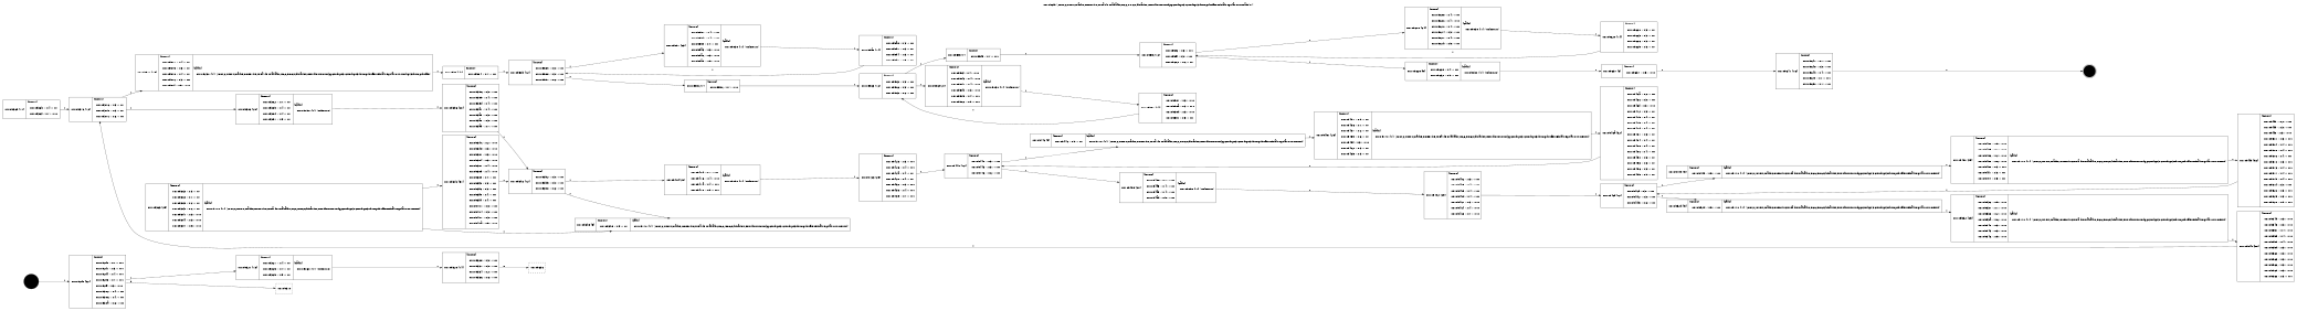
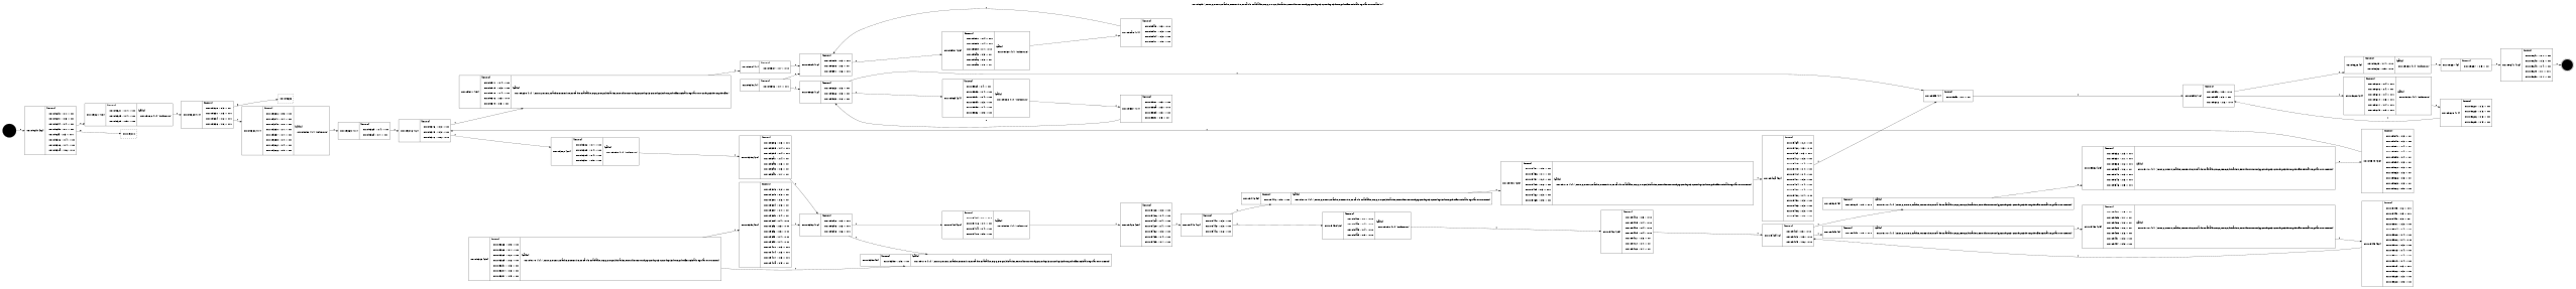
  digraph {
    label="0x1092f0 (/mnt/c/Users/mathe/OneDrive/Área de Trabalho/TCC/POCII/binaries/extr_linuxsoundppcsnd_ps3.c_snd_ps3_bump_buffer_Final-regular.out::main(0))"
    labelloc=t
    rankdir=LR
    node [shape=record]
    Entry [fillcolor=black height=0.3 shape=circle style=filled width=0.3]
    n2 [label="{\n     0x1092f0 [32]\l\n     | [instrs]\l\n     &nbsp;&nbsp;0x1092f0 \<+1\>: ???\l\n     &nbsp;&nbsp;0x1092f1 \<+3\>: ???\l\n     &nbsp;&nbsp;0x1092f4 \<+4\>: ???\l\n     &nbsp;&nbsp;0x1092f8 \<+7\>: ???\l\n     &nbsp;&nbsp;0x1092ff \<+3\>: ???\l\n     &nbsp;&nbsp;0x109302 \<+4\>: ???\l\n     &nbsp;&nbsp;0x109306 \<+4\>: ???\l\n     &nbsp;&nbsp;0x10930a \<+6\>: ???\l\n  }"]
    n3 [label="{\n     0x109321 [13]\l\n     | [instrs]\l\n     &nbsp;&nbsp;0x109321 \<+4\>: ???\l\n     &nbsp;&nbsp;0x109325 \<+4\>: ???\l\n     &nbsp;&nbsp;0x109329 \<+5\>: ???\l\n     | [calls]\l\n     &nbsp;&nbsp;0x109060 \{1\} (unknown)\l\n  }"]
    n4 [label="{\n     0x109310\l\n  }" style=dashed]
    n5 [label="{\n     0x10932e [14]\l\n     | [instrs]\l\n     &nbsp;&nbsp;0x10932e \<+3\>: ???\l\n     &nbsp;&nbsp;0x109331 \<+3\>: ???\l\n     &nbsp;&nbsp;0x109334 \<+2\>: ???\l\n     &nbsp;&nbsp;0x109336 \<+6\>: ???\l\n  }"]
    n6 [label="{\n     0x10963c\l\n  }" style=dashed]
+   n7 [label="{\n     0x10933c [47]\l\n     | [instrs]\l\n     &nbsp;&nbsp;0x10933c \<+5\>: ???\l\n     &nbsp;&nbsp;0x109341 \<+7\>: ???\l\n     &nbsp;&nbsp;0x109348 \<+8\>: ???\l\n     &nbsp;&nbsp;0x109350 \<+7\>: ???\l\n     &nbsp;&nbsp;0x109357 \<+7\>: ???\l\n     &nbsp;&nbsp;0x10935e \<+4\>: ???\l\n     &nbsp;&nbsp;0x109362 \<+4\>: ???\l\n     &nbsp;&nbsp;0x109366 \<+5\>: ???\l\n     | [calls]\l\n     &nbsp;&nbsp;0x109050 \{1\} (unknown)\l\n  }"]
    n8 [label="{\n     0x10936b [11]\l\n     | [instrs]\l\n     &nbsp;&nbsp;0x10936b \<+4\>: ???\l\n     &nbsp;&nbsp;0x10936f \<+7\>: ???\l\n  }"]
    n9 [label="{\n     0x109376 [12]\l\n     | [instrs]\l\n     &nbsp;&nbsp;0x109376 \<+3\>: ???\l\n     &nbsp;&nbsp;0x109379 \<+3\>: ???\l\n     &nbsp;&nbsp;0x10937c \<+6\>: ???\l\n  }"]
    Exit [fillcolor=black height=0.3 peripheries=2 shape=circle style=filled width=0.3]
    n11 [label="{\n     0x109571 [19]\l\n     | [instrs]\l\n     &nbsp;&nbsp;0x109571 \<+4\>: ???\l\n     &nbsp;&nbsp;0x109575 \<+3\>: ???\l\n     &nbsp;&nbsp;0x109578 \<+4\>: ???\l\n     &nbsp;&nbsp;0x10957c \<+3\>: ???\l\n     &nbsp;&nbsp;0x10957f \<+5\>: ???\l\n     | [calls]\l\n     &nbsp;&nbsp;0x109230 \{1\} (/mnt/c/Users/mathe/OneDrive/Área de Trabalho/TCC/POCII/binaries/extr_linuxsoundppcsnd_ps3.c_snd_ps3_bump_buffer_Final-regular.out::snd_ps3_bump_buffer)\l\n  }"]
    n12 [label="{\n     0x109382 [20]\l\n     | [instrs]\l\n     &nbsp;&nbsp;0x109382 \<+7\>: ???\l\n     &nbsp;&nbsp;0x109389 \<+4\>: ???\l\n     &nbsp;&nbsp;0x10938d \<+4\>: ???\l\n     &nbsp;&nbsp;0x109391 \<+5\>: ???\l\n     | [calls]\l\n     &nbsp;&nbsp;0x109050 \{1\} (unknown)\l\n  }"]
    n13 [label="{\n     0x109584 [7]\l\n     | [instrs]\l\n     &nbsp;&nbsp;0x109584 \<+7\>: ???\l\n  }"]
    n14 [label="{\n     0x109396 [28]\l\n     | [instrs]\l\n     &nbsp;&nbsp;0x109396 \<+3\>: ???\l\n     &nbsp;&nbsp;0x109399 \<+4\>: ???\l\n     &nbsp;&nbsp;0x10939d \<+4\>: ???\l\n     &nbsp;&nbsp;0x1093a1 \<+4\>: ???\l\n     &nbsp;&nbsp;0x1093a5 \<+3\>: ???\l\n     &nbsp;&nbsp;0x1093a8 \<+3\>: ???\l\n     &nbsp;&nbsp;0x1093ab \<+7\>: ???\l\n  }"]
    n15 [label="{\n     0x10958b [12]\l\n     | [instrs]\l\n     &nbsp;&nbsp;0x10958b \<+3\>: ???\l\n     &nbsp;&nbsp;0x10958e \<+3\>: ???\l\n     &nbsp;&nbsp;0x109591 \<+6\>: ???\l\n  }"]
    n16 [label="{\n     0x1093b2 [12]\l\n     | [instrs]\l\n     &nbsp;&nbsp;0x1093b2 \<+3\>: ???\l\n     &nbsp;&nbsp;0x1093b5 \<+3\>: ???\l\n     &nbsp;&nbsp;0x1093b8 \<+6\>: ???\l\n  }"]
    n17 [label="{\n     0x10940f [20]\l\n     | [instrs]\l\n     &nbsp;&nbsp;0x10940f \<+7\>: ???\l\n     &nbsp;&nbsp;0x109416 \<+4\>: ???\l\n     &nbsp;&nbsp;0x10941a \<+4\>: ???\l\n     &nbsp;&nbsp;0x10941e \<+5\>: ???\l\n     | [calls]\l\n     &nbsp;&nbsp;0x109050 \{1\} (unknown)\l\n  }"]
    n18 [label="{\n     0x1093be [5]\l\n     | [instrs]\l\n     &nbsp;&nbsp;0x1093be \<+5\>: ???\l\n     | [calls]\l\n     &nbsp;&nbsp;0x109170 \{1\} (/mnt/c/Users/mathe/OneDrive/Área de Trabalho/TCC/POCII/binaries/extr_linuxsoundppcsnd_ps3.c_snd_ps3_bump_buffer_Final-regular.out::next_i)\l\n  }"]
    n19 [label="{\n     0x109423 [29]\l\n     | [instrs]\l\n     &nbsp;&nbsp;0x109423 \<+3\>: ???\l\n     &nbsp;&nbsp;0x109426 \<+4\>: ???\l\n     &nbsp;&nbsp;0x10942a \<+4\>: ???\l\n     &nbsp;&nbsp;0x10942e \<+4\>: ???\l\n     &nbsp;&nbsp;0x109432 \<+3\>: ???\l\n     &nbsp;&nbsp;0x109435 \<+4\>: ???\l\n     &nbsp;&nbsp;0x109439 \<+7\>: ???\l\n  }"]
    n20 [label="{\n     0x109440 [12]\l\n     | [instrs]\l\n     &nbsp;&nbsp;0x109440 \<+3\>: ???\l\n     &nbsp;&nbsp;0x109443 \<+3\>: ???\l\n     &nbsp;&nbsp;0x109446 \<+6\>: ???\l\n  }"]
    n21 [label="{\n     0x1093c3 [25]\l\n     | [instrs]\l\n     &nbsp;&nbsp;0x1093c3 \<+5\>: ???\l\n     &nbsp;&nbsp;0x1093c8 \<+1\>: ???\l\n     &nbsp;&nbsp;0x1093c9 \<+2\>: ???\l\n     &nbsp;&nbsp;0x1093cb \<+6\>: ???\l\n     &nbsp;&nbsp;0x1093d1 \<+3\>: ???\l\n     &nbsp;&nbsp;0x1093d4 \<+3\>: ???\l\n     &nbsp;&nbsp;0x1093d7 \<+5\>: ???\l\n     | [calls]\l\n     &nbsp;&nbsp;0x109170 \{1\} (/mnt/c/Users/mathe/OneDrive/Área de Trabalho/TCC/POCII/binaries/extr_linuxsoundppcsnd_ps3.c_snd_ps3_bump_buffer_Final-regular.out::next_i)\l\n  }"]
    n22 [label="{\n     0x1093dc [51]\l\n     | [instrs]\l\n     &nbsp;&nbsp;0x1093dc \<+2\>: ???\l\n     &nbsp;&nbsp;0x1093de \<+3\>: ???\l\n     &nbsp;&nbsp;0x1093e1 \<+3\>: ???\l\n     &nbsp;&nbsp;0x1093e4 \<+3\>: ???\l\n     &nbsp;&nbsp;0x1093e7 \<+4\>: ???\l\n     &nbsp;&nbsp;0x1093eb \<+4\>: ???\l\n     &nbsp;&nbsp;0x1093ef \<+4\>: ???\l\n     &nbsp;&nbsp;0x1093f3 \<+3\>: ???\l\n     &nbsp;&nbsp;0x1093f6 \<+3\>: ???\l\n     &nbsp;&nbsp;0x1093f9 \<+4\>: ???\l\n     &nbsp;&nbsp;0x1093fd \<+4\>: ???\l\n     &nbsp;&nbsp;0x109401 \<+3\>: ???\l\n     &nbsp;&nbsp;0x109404 \<+3\>: ???\l\n     &nbsp;&nbsp;0x109407 \<+3\>: ???\l\n     &nbsp;&nbsp;0x10940a \<+5\>: ???\l\n  }"]
    n23 [label="{\n     0x10949e [20]\l\n     | [instrs]\l\n     &nbsp;&nbsp;0x10949e \<+7\>: ???\l\n     &nbsp;&nbsp;0x1094a5 \<+4\>: ???\l\n     &nbsp;&nbsp;0x1094a9 \<+4\>: ???\l\n     &nbsp;&nbsp;0x1094ad \<+5\>: ???\l\n     | [calls]\l\n     &nbsp;&nbsp;0x109050 \{1\} (unknown)\l\n  }"]
    n24 [label="{\n     0x10944c [5]\l\n     | [instrs]\l\n     &nbsp;&nbsp;0x10944c \<+5\>: ???\l\n     | [calls]\l\n     &nbsp;&nbsp;0x109170 \{1\} (/mnt/c/Users/mathe/OneDrive/Área de Trabalho/TCC/POCII/binaries/extr_linuxsoundppcsnd_ps3.c_snd_ps3_bump_buffer_Final-regular.out::next_i)\l\n  }"]
    n25 [label="{\n     0x1094b2 [29]\l\n     | [instrs]\l\n     &nbsp;&nbsp;0x1094b2 \<+3\>: ???\l\n     &nbsp;&nbsp;0x1094b5 \<+4\>: ???\l\n     &nbsp;&nbsp;0x1094b9 \<+4\>: ???\l\n     &nbsp;&nbsp;0x1094bd \<+4\>: ???\l\n     &nbsp;&nbsp;0x1094c1 \<+3\>: ???\l\n     &nbsp;&nbsp;0x1094c4 \<+4\>: ???\l\n     &nbsp;&nbsp;0x1094c8 \<+7\>: ???\l\n  }"]
    n26 [label="{\n     0x109451 [25]\l\n     | [instrs]\l\n     &nbsp;&nbsp;0x109451 \<+5\>: ???\l\n     &nbsp;&nbsp;0x109456 \<+1\>: ???\l\n     &nbsp;&nbsp;0x109457 \<+2\>: ???\l\n     &nbsp;&nbsp;0x109459 \<+6\>: ???\l\n     &nbsp;&nbsp;0x10945f \<+3\>: ???\l\n     &nbsp;&nbsp;0x109462 \<+3\>: ???\l\n     &nbsp;&nbsp;0x109465 \<+5\>: ???\l\n     | [calls]\l\n     &nbsp;&nbsp;0x109170 \{1\} (/mnt/c/Users/mathe/OneDrive/Área de Trabalho/TCC/POCII/binaries/extr_linuxsoundppcsnd_ps3.c_snd_ps3_bump_buffer_Final-regular.out::next_i)\l\n  }"]
    n27 [label="{\n     0x1094cf [12]\l\n     | [instrs]\l\n     &nbsp;&nbsp;0x1094cf \<+3\>: ???\l\n     &nbsp;&nbsp;0x1094d2 \<+3\>: ???\l\n     &nbsp;&nbsp;0x1094d5 \<+6\>: ???\l\n  }"]
    n28 [label="{\n     0x10946a [52]\l\n     | [instrs]\l\n     &nbsp;&nbsp;0x10946a \<+2\>: ???\l\n     &nbsp;&nbsp;0x10946c \<+3\>: ???\l\n     &nbsp;&nbsp;0x10946f \<+3\>: ???\l\n     &nbsp;&nbsp;0x109472 \<+3\>: ???\l\n     &nbsp;&nbsp;0x109475 \<+4\>: ???\l\n     &nbsp;&nbsp;0x109479 \<+4\>: ???\l\n     &nbsp;&nbsp;0x10947d \<+4\>: ???\l\n     &nbsp;&nbsp;0x109481 \<+3\>: ???\l\n     &nbsp;&nbsp;0x109484 \<+4\>: ???\l\n     &nbsp;&nbsp;0x109488 \<+4\>: ???\l\n     &nbsp;&nbsp;0x10948c \<+4\>: ???\l\n     &nbsp;&nbsp;0x109490 \<+3\>: ???\l\n     &nbsp;&nbsp;0x109493 \<+3\>: ???\l\n     &nbsp;&nbsp;0x109496 \<+3\>: ???\l\n     &nbsp;&nbsp;0x109499 \<+5\>: ???\l\n  }"]
    n29 [label="{\n     0x10952d [5]\l\n     | [instrs]\l\n     &nbsp;&nbsp;0x10952d \<+5\>: ???\l\n     | [calls]\l\n     &nbsp;&nbsp;0x109170 \{1\} (/mnt/c/Users/mathe/OneDrive/Área de Trabalho/TCC/POCII/binaries/extr_linuxsoundppcsnd_ps3.c_snd_ps3_bump_buffer_Final-regular.out::next_i)\l\n  }"]
    n30 [label="{\n     0x1094db [5]\l\n     | [instrs]\l\n     &nbsp;&nbsp;0x1094db \<+5\>: ???\l\n     | [calls]\l\n     &nbsp;&nbsp;0x109170 \{1\} (/mnt/c/Users/mathe/OneDrive/Área de Trabalho/TCC/POCII/binaries/extr_linuxsoundppcsnd_ps3.c_snd_ps3_bump_buffer_Final-regular.out::next_i)\l\n  }"]
    n31 [label="{\n     0x109532 [25]\l\n     | [instrs]\l\n     &nbsp;&nbsp;0x109532 \<+5\>: ???\l\n     &nbsp;&nbsp;0x109537 \<+1\>: ???\l\n     &nbsp;&nbsp;0x109538 \<+2\>: ???\l\n     &nbsp;&nbsp;0x10953a \<+6\>: ???\l\n     &nbsp;&nbsp;0x109540 \<+3\>: ???\l\n     &nbsp;&nbsp;0x109543 \<+3\>: ???\l\n     &nbsp;&nbsp;0x109546 \<+5\>: ???\l\n     | [calls]\l\n     &nbsp;&nbsp;0x109170 \{1\} (/mnt/c/Users/mathe/OneDrive/Área de Trabalho/TCC/POCII/binaries/extr_linuxsoundppcsnd_ps3.c_snd_ps3_bump_buffer_Final-regular.out::next_i)\l\n  }"]
    n32 [label="{\n     0x1094e0 [25]\l\n     | [instrs]\l\n     &nbsp;&nbsp;0x1094e0 \<+5\>: ???\l\n     &nbsp;&nbsp;0x1094e5 \<+1\>: ???\l\n     &nbsp;&nbsp;0x1094e6 \<+2\>: ???\l\n     &nbsp;&nbsp;0x1094e8 \<+6\>: ???\l\n     &nbsp;&nbsp;0x1094ee \<+3\>: ???\l\n     &nbsp;&nbsp;0x1094f1 \<+3\>: ???\l\n     &nbsp;&nbsp;0x1094f4 \<+5\>: ???\l\n     | [calls]\l\n     &nbsp;&nbsp;0x109170 \{1\} (/mnt/c/Users/mathe/OneDrive/Área de Trabalho/TCC/POCII/binaries/extr_linuxsoundppcsnd_ps3.c_snd_ps3_bump_buffer_Final-regular.out::next_i)\l\n  }"]
    n33 [label="{\n     0x10954b [38]\l\n     | [instrs]\l\n     &nbsp;&nbsp;0x10954b \<+3\>: ???\l\n     &nbsp;&nbsp;0x10954e \<+3\>: ???\l\n     &nbsp;&nbsp;0x109551 \<+4\>: ???\l\n     &nbsp;&nbsp;0x109555 \<+4\>: ???\l\n     &nbsp;&nbsp;0x109559 \<+4\>: ???\l\n     &nbsp;&nbsp;0x10955d \<+3\>: ???\l\n     &nbsp;&nbsp;0x109560 \<+3\>: ???\l\n     &nbsp;&nbsp;0x109563 \<+3\>: ???\l\n     &nbsp;&nbsp;0x109566 \<+3\>: ???\l\n     &nbsp;&nbsp;0x109569 \<+3\>: ???\l\n     &nbsp;&nbsp;0x10956c \<+5\>: ???\l\n  }"]
    n34 [label="{\n     0x1094f9 [52]\l\n     | [instrs]\l\n     &nbsp;&nbsp;0x1094f9 \<+2\>: ???\l\n     &nbsp;&nbsp;0x1094fb \<+3\>: ???\l\n     &nbsp;&nbsp;0x1094fe \<+3\>: ???\l\n     &nbsp;&nbsp;0x109501 \<+3\>: ???\l\n     &nbsp;&nbsp;0x109504 \<+4\>: ???\l\n     &nbsp;&nbsp;0x109508 \<+4\>: ???\l\n     &nbsp;&nbsp;0x10950c \<+4\>: ???\l\n     &nbsp;&nbsp;0x109510 \<+3\>: ???\l\n     &nbsp;&nbsp;0x109513 \<+4\>: ???\l\n     &nbsp;&nbsp;0x109517 \<+4\>: ???\l\n     &nbsp;&nbsp;0x10951b \<+4\>: ???\l\n     &nbsp;&nbsp;0x10951f \<+3\>: ???\l\n     &nbsp;&nbsp;0x109522 \<+3\>: ???\l\n     &nbsp;&nbsp;0x109525 \<+3\>: ???\l\n     &nbsp;&nbsp;0x109528 \<+5\>: ???\l\n  }"]
    n35 [label="{\n     0x109597 [23]\l\n     | [instrs]\l\n     &nbsp;&nbsp;0x109597 \<+4\>: ???\l\n     &nbsp;&nbsp;0x10959b \<+4\>: ???\l\n     &nbsp;&nbsp;0x10959f \<+4\>: ???\l\n     &nbsp;&nbsp;0x1095a3 \<+3\>: ???\l\n     &nbsp;&nbsp;0x1095a6 \<+3\>: ???\l\n     &nbsp;&nbsp;0x1095a9 \<+5\>: ???\l\n     | [calls]\l\n     &nbsp;&nbsp;0x109030 \{1\} (unknown)\l\n  }"]
    n36 [label="{\n     0x1095bc [7]\l\n     | [instrs]\l\n     &nbsp;&nbsp;0x1095bc \<+7\>: ???\l\n  }"]
    n37 [label="{\n     0x1095ae [14]\l\n     | [instrs]\l\n     &nbsp;&nbsp;0x1095ae \<+3\>: ???\l\n     &nbsp;&nbsp;0x1095b1 \<+3\>: ???\l\n     &nbsp;&nbsp;0x1095b4 \<+3\>: ???\l\n     &nbsp;&nbsp;0x1095b7 \<+5\>: ???\l\n  }"]
    n38 [label="{\n     0x1095c3 [12]\l\n     | [instrs]\l\n     &nbsp;&nbsp;0x1095c3 \<+3\>: ???\l\n     &nbsp;&nbsp;0x1095c6 \<+3\>: ???\l\n     &nbsp;&nbsp;0x1095c9 \<+6\>: ???\l\n  }"]
    n39 [label="{\n     0x1095cf [24]\l\n     | [instrs]\l\n     &nbsp;&nbsp;0x1095cf \<+4\>: ???\l\n     &nbsp;&nbsp;0x1095d3 \<+4\>: ???\l\n     &nbsp;&nbsp;0x1095d7 \<+4\>: ???\l\n     &nbsp;&nbsp;0x1095db \<+3\>: ???\l\n     &nbsp;&nbsp;0x1095de \<+4\>: ???\l\n     &nbsp;&nbsp;0x1095e2 \<+5\>: ???\l\n     | [calls]\l\n     &nbsp;&nbsp;0x109030 \{1\} (unknown)\l\n  }"]
    n40 [label="{\n     0x1095f5 [7]\l\n     | [instrs]\l\n     &nbsp;&nbsp;0x1095f5 \<+7\>: ???\l\n  }"]
    n41 [label="{\n     0x1095e7 [14]\l\n     | [instrs]\l\n     &nbsp;&nbsp;0x1095e7 \<+3\>: ???\l\n     &nbsp;&nbsp;0x1095ea \<+3\>: ???\l\n     &nbsp;&nbsp;0x1095ed \<+3\>: ???\l\n     &nbsp;&nbsp;0x1095f0 \<+5\>: ???\l\n  }"]
    n42 [label="{\n     0x1095fc [12]\l\n     | [instrs]\l\n     &nbsp;&nbsp;0x1095fc \<+3\>: ???\l\n     &nbsp;&nbsp;0x1095ff \<+3\>: ???\l\n     &nbsp;&nbsp;0x109602 \<+6\>: ???\l\n  }"]
    n43 [label="{\n     0x10962e [9]\l\n     | [instrs]\l\n     &nbsp;&nbsp;0x10962e \<+4\>: ???\l\n     &nbsp;&nbsp;0x109632 \<+5\>: ???\l\n     | [calls]\l\n     &nbsp;&nbsp;0x109030 \{1\} (unknown)\l\n  }"]
    n44 [label="{\n     0x109608 [24]\l\n     | [instrs]\l\n     &nbsp;&nbsp;0x109608 \<+4\>: ???\l\n     &nbsp;&nbsp;0x10960c \<+4\>: ???\l\n     &nbsp;&nbsp;0x109610 \<+4\>: ???\l\n     &nbsp;&nbsp;0x109614 \<+3\>: ???\l\n     &nbsp;&nbsp;0x109617 \<+4\>: ???\l\n     &nbsp;&nbsp;0x10961b \<+5\>: ???\l\n     | [calls]\l\n     &nbsp;&nbsp;0x109030 \{1\} (unknown)\l\n  }"]
    n45 [label="{\n     0x109637 [5]\l\n     | [instrs]\l\n     &nbsp;&nbsp;0x109637 \<+5\>: ???\l\n  }"]
    n46 [label="{\n     0x109620 [14]\l\n     | [instrs]\l\n     &nbsp;&nbsp;0x109620 \<+3\>: ???\l\n     &nbsp;&nbsp;0x109623 \<+3\>: ???\l\n     &nbsp;&nbsp;0x109626 \<+3\>: ???\l\n     &nbsp;&nbsp;0x109629 \<+5\>: ???\l\n  }"]
    n47 [label="{\n     0x109641 [16]\l\n     | [instrs]\l\n     &nbsp;&nbsp;0x109641 \<+7\>: ???\l\n     &nbsp;&nbsp;0x109648 \<+3\>: ???\l\n     &nbsp;&nbsp;0x10964b \<+4\>: ???\l\n     &nbsp;&nbsp;0x10964f \<+1\>: ???\l\n     &nbsp;&nbsp;0x109650 \<+1\>: ???\l\n  }"]
    Entry -> n2 [label=" 1"]
    n2 -> n3 [label=" 1"]
    n2 -> n4 [label=" 0"]
    n3 -> n5 [label=" 1"]
    n5 -> n6 [label=" 0"]
+   n5 -> n7 [label=" 1"]
+   n7 -> n8 [label=" 1"]
    n8 -> n9 [label=" 1"]
    n9 -> n11 [label=" 1"]
    n9 -> n12 [label=" 1"]
    n11 -> n13 [label=" 1"]
    n12 -> n14 [label=" 1"]
    n13 -> n15 [label=" 1"]
    n14 -> n16 [label=" 1"]
    n15 -> n35 [label=" 1"]
-   n15 -> n36 [label=" 1"]
+   n36 -> n15 [label=" 1"]
    n16 -> n17 [label=" 1"]
    n16 -> n18 [label=" 1"]
    n17 -> n19 [label=" 1"]
    n19 -> n20 [label=" 1"]
    n20 -> n23 [label=" 1"]
    n20 -> n24 [label=" 1"]
    n21 -> n18 [label=" 1"]
    n21 -> n22 [label=" 1"]
    n22 -> n16 [label=" 1"]
    n23 -> n25 [label=" 1"]
    n24 -> n26 [label=" 1"]
    n25 -> n27 [label=" 1"]
    n26 -> n28 [label=" 1"]
    n27 -> n29 [label=" 1"]
    n27 -> n30 [label=" 1"]
-   n28 -> n20 [label=" 1"]
+   n28 -> n40 [label=" 1"]
    n29 -> n31 [label=" 1"]
    n30 -> n32 [label=" 1"]
    n31 -> n33 [label=" 1"]
    n32 -> n34 [label=" 1"]
    n33 -> n9 [label=" 1"]
    n34 -> n27 [label=" 1"]
    n35 -> n37 [label=" 1"]
    n36 -> n38 [label=" 1"]
    n37 -> n15 [label=" 1"]
    n38 -> n39 [label=" 1"]
    n38 -> n40 [label=" 1"]
    n39 -> n41 [label=" 1"]
    n40 -> n42 [label=" 1"]
    n41 -> n38 [label=" 1"]
    n42 -> n43 [label=" 1"]
    n42 -> n44 [label=" 1"]
    n43 -> n45 [label=" 1"]
    n44 -> n46 [label=" 1"]
    n45 -> n47 [label=" 1"]
    n46 -> n42 [label=" 1"]
    n47 -> Exit [label=" 1"]
  }
